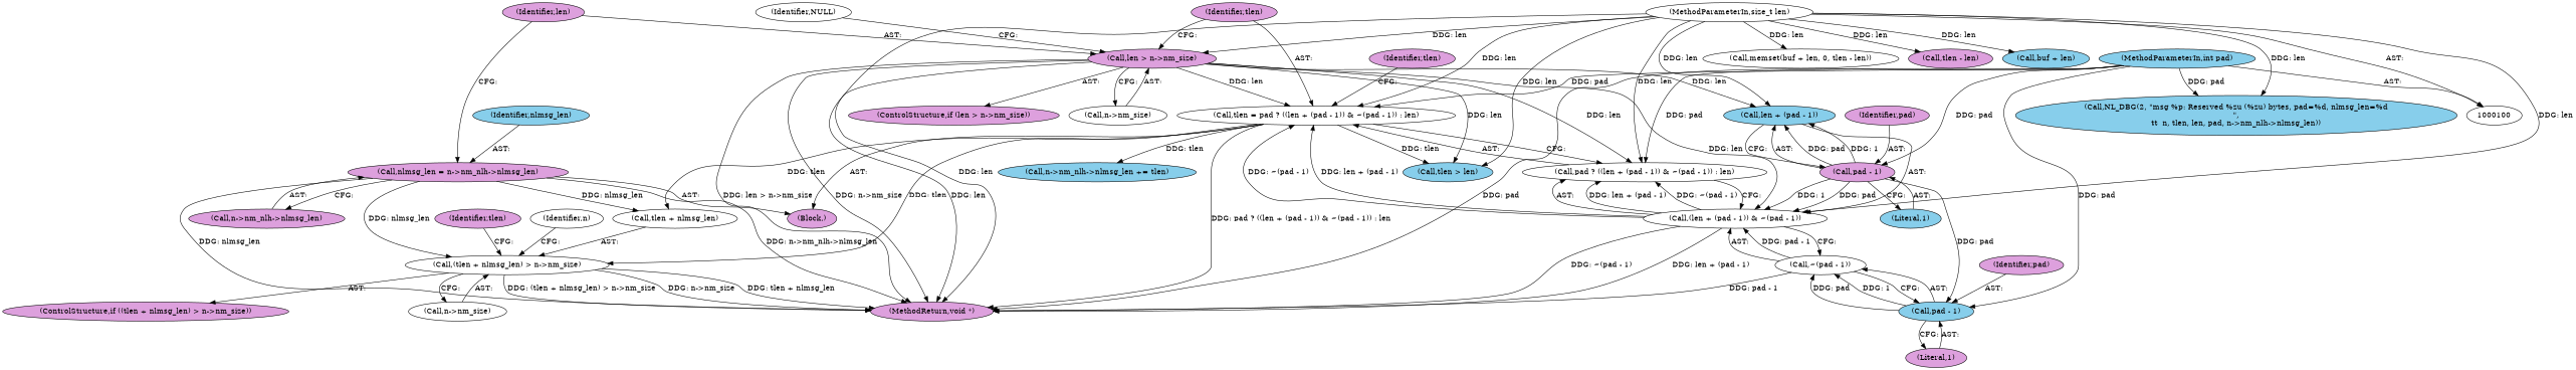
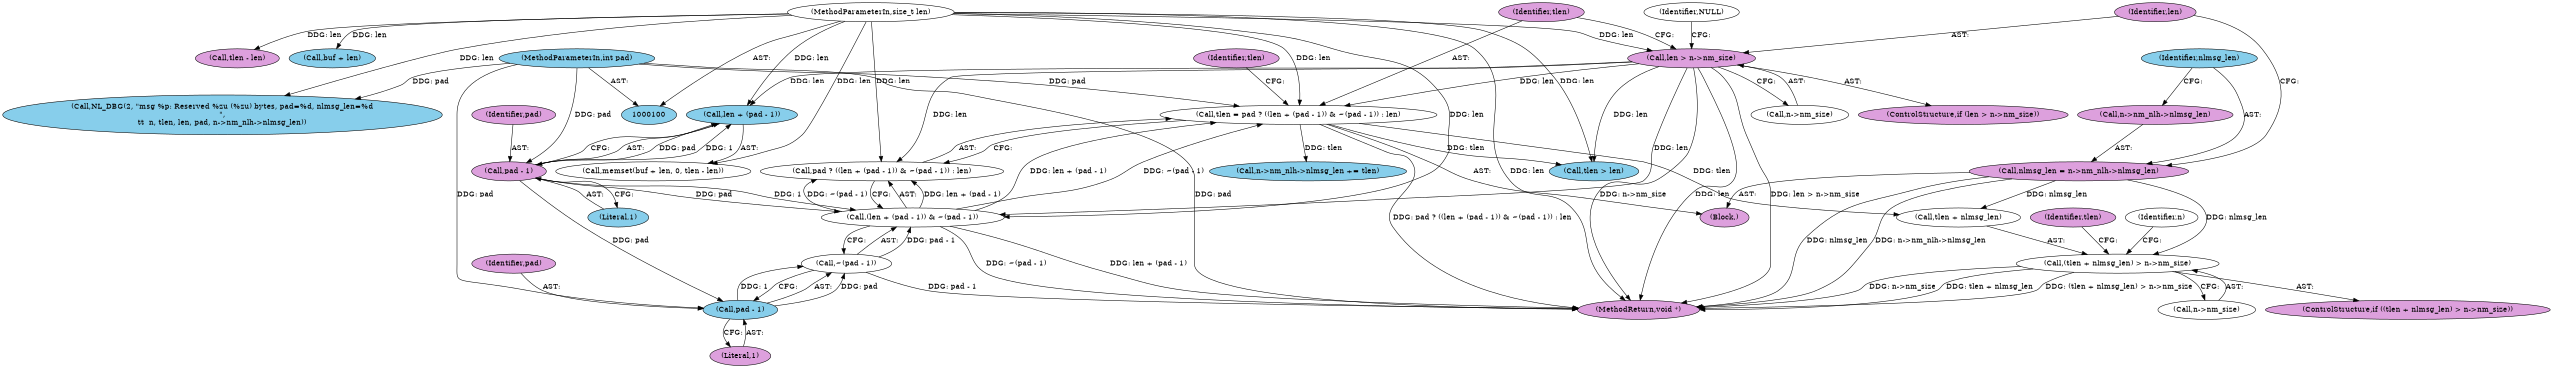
  digraph {
    node [fillcolor=plum style=filled]
    n1 [fillcolor=white label="(Call,(tlen + nlmsg_len) > n->nm_size)"]
    n2 [label="(MethodReturn,void *)"]
    n3 [label="(ControlStructure,if ((tlen + nlmsg_len) > n->nm_size))"]
    n4 [fillcolor=white label="(Call,n->nm_size)"]
    n5 [fillcolor=white label="(Call,tlen = pad ? ((len + (pad - 1)) & ~(pad - 1)) : len)"]
    n6 [fillcolor=skyblue label="(Call,n->nm_nlh->nlmsg_len += tlen)"]
    n7 [fillcolor=skyblue label="(Call,tlen > len)"]
    n8 [label="(Block,)"]
    n9 [fillcolor=white label="(Call,tlen + nlmsg_len)"]
    n10 [fillcolor=white label="(Call,pad ? ((len + (pad - 1)) & ~(pad - 1)) : len)"]
    n11 [fillcolor=white label="(Call,(len + (pad - 1)) & ~(pad - 1))"]
    n12 [fillcolor=skyblue label="(MethodParameterIn,int pad)"]
    n13 [label="(Call,pad - 1)"]
    n14 [fillcolor=skyblue label="(Call,pad - 1)"]
    n15 [fillcolor=skyblue label="(Call,NL_DBG(2, \"msg %p: Reserved %zu (%zu) bytes, pad=%d, nlmsg_len=%d\n\",\n\t\t  n, tlen, len, pad, n->nm_nlh->nlmsg_len))"]
-   1000100 [fillcolor=white]
+   1000100 [fillcolor=skyblue]
    n17 [fillcolor=skyblue label="(Call,len + (pad - 1))"]
    n18 [fillcolor=skyblue label="(Literal,1)"]
    n19 [fillcolor=white label="(Call,~(pad - 1))"]
    n20 [label="(Literal,1)"]
    n21 [label="(Call,len > n->nm_size)"]
    n22 [label="(ControlStructure,if (len > n->nm_size))"]
    n23 [fillcolor=white label="(Call,n->nm_size)"]
    n24 [fillcolor=white label="(MethodParameterIn,size_t len)"]
    n25 [fillcolor=white label="(Call,memset(buf + len, 0, tlen - len))"]
    n26 [label="(Call,tlen - len)"]
    n27 [fillcolor=skyblue label="(Call,buf + len)"]
    n28 [label="(Call,nlmsg_len = n->nm_nlh->nlmsg_len)"]
    n29 [label="(Call,n->nm_nlh->nlmsg_len)"]
    n30 [label="(Identifier,tlen)"]
    n31 [label="(Identifier,tlen)"]
    n32 [label="(Identifier,tlen)"]
    n33 [label="(Identifier,len)"]
    n34 [fillcolor=white label="(Identifier,NULL)"]
    n35 [label="(Identifier,pad)"]
    n36 [fillcolor=skyblue label="(Identifier,nlmsg_len)"]
    n37 [fillcolor=white label="(Identifier,n)"]
    n38 [label="(Identifier,pad)"]
    n1 -> n2 [label="DDG: (tlen + nlmsg_len) > n->nm_size"]
    n1 -> n2 [label="DDG: n->nm_size"]
    n1 -> n2 [label="DDG: tlen + nlmsg_len"]
    n1 -> n3 [label="AST: "]
    n1 -> n4 [label="CFG: "]
    n4 -> n1 [label="AST: "]
-   n5 -> n1 [label="DDG: tlen"]
    n5 -> n2 [label="DDG: pad ? ((len + (pad - 1)) & ~(pad - 1)) : len"]
    n5 -> n6 [label="DDG: tlen"]
    n5 -> n7 [label="DDG: tlen"]
    n5 -> n8 [label="AST: "]
    n5 -> n9 [label="DDG: tlen"]
    n5 -> n10 [label="CFG: "]
    n9 -> n1 [label="AST: "]
    n10 -> n5 [label="AST: "]
    n10 -> n11 [label="CFG: "]
    n11 -> n2 [label="DDG: len + (pad - 1)"]
    n11 -> n2 [label="DDG: ~(pad - 1)"]
    n11 -> n5 [label="DDG: len + (pad - 1)"]
    n11 -> n5 [label="DDG: ~(pad - 1)"]
    n11 -> n10 [label="AST: "]
    n11 -> n10 [label="DDG: len + (pad - 1)"]
    n11 -> n10 [label="DDG: ~(pad - 1)"]
    n11 -> n19 [label="CFG: "]
    n12 -> n2 [label="DDG: pad"]
    n12 -> n5 [label="DDG: pad"]
-   n12 -> n10 [label="DDG: pad"]
    n12 -> n13 [label="DDG: pad"]
    n12 -> n14 [label="DDG: pad"]
    n12 -> n15 [label="DDG: pad"]
    n12 -> 1000100 [label="AST: "]
    n13 -> n11 [label="DDG: pad"]
    n13 -> n11 [label="DDG: 1"]
    n13 -> n14 [label="DDG: pad"]
    n13 -> n17 [label="AST: "]
    n13 -> n17 [label="DDG: pad"]
    n13 -> n17 [label="DDG: 1"]
    n13 -> n18 [label="CFG: "]
    n14 -> n19 [label="AST: "]
    n14 -> n19 [label="DDG: pad"]
    n14 -> n19 [label="DDG: 1"]
    n14 -> n20 [label="CFG: "]
-   n17 -> n11 [label="AST: "]
+   n17 -> n25 [label="AST: "]
    n17 -> n13 [label="CFG: "]
    n18 -> n13 [label="AST: "]
    n19 -> n2 [label="DDG: pad - 1"]
    n19 -> n11 [label="AST: "]
    n19 -> n11 [label="DDG: pad - 1"]
    n19 -> n14 [label="CFG: "]
    n20 -> n14 [label="AST: "]
    n21 -> n2 [label="DDG: len > n->nm_size"]
    n21 -> n2 [label="DDG: n->nm_size"]
    n21 -> n2 [label="DDG: len"]
    n21 -> n5 [label="DDG: len"]
    n21 -> n7 [label="DDG: len"]
    n21 -> n10 [label="DDG: len"]
    n21 -> n11 [label="DDG: len"]
    n21 -> n17 [label="DDG: len"]
    n21 -> n22 [label="AST: "]
    n21 -> n23 [label="CFG: "]
    n23 -> n21 [label="AST: "]
    n24 -> n2 [label="DDG: len"]
    n24 -> n5 [label="DDG: len"]
    n24 -> n7 [label="DDG: len"]
    n24 -> n10 [label="DDG: len"]
    n24 -> n11 [label="DDG: len"]
    n24 -> n15 [label="DDG: len"]
    n24 -> 1000100 [label="AST: "]
    n24 -> n17 [label="DDG: len"]
    n24 -> n21 [label="DDG: len"]
    n24 -> n25 [label="DDG: len"]
    n24 -> n26 [label="DDG: len"]
    n24 -> n27 [label="DDG: len"]
    n28 -> n1 [label="DDG: nlmsg_len"]
    n28 -> n2 [label="DDG: n->nm_nlh->nlmsg_len"]
    n28 -> n2 [label="DDG: nlmsg_len"]
    n28 -> n8 [label="AST: "]
    n28 -> n9 [label="DDG: nlmsg_len"]
-   n28 -> n29 [label="CFG: "]
+   n36 -> n29 [label="CFG: "]
    n29 -> n28 [label="AST: "]
    n30 -> n1 [label="CFG: "]
    n31 -> n5 [label="CFG: "]
    n32 -> n5 [label="AST: "]
    n32 -> n21 [label="CFG: "]
    n33 -> n21 [label="AST: "]
    n33 -> n28 [label="CFG: "]
    n34 -> n21 [label="CFG: "]
    n35 -> n13 [label="AST: "]
    n36 -> n28 [label="AST: "]
    n37 -> n1 [label="CFG: "]
    n38 -> n14 [label="AST: "]
  }
